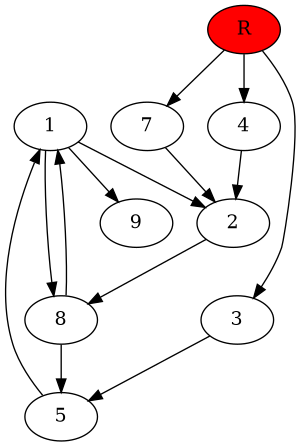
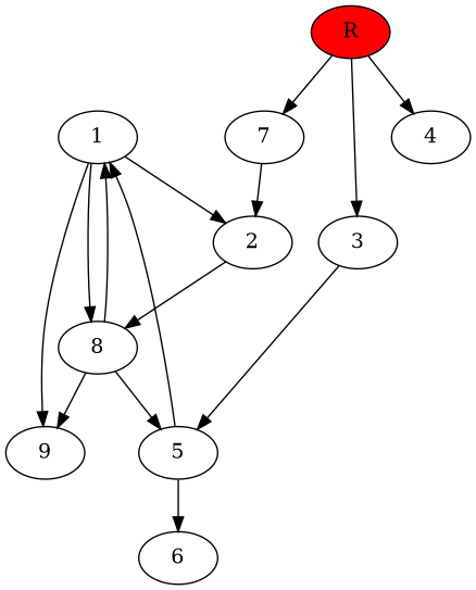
  digraph {
    1
    8
    9
    2
    5
    3
+   6
    4
    7
    R [fillcolor="#ff0000" style=filled]
    1 -> 8
    1 -> 9
    1 -> 2
    8 -> 1
+   8 -> 9
    8 -> 5
    2 -> 8
    5 -> 1
+   5 -> 6
    3 -> 5
-   4 -> 2
    7 -> 2
    R -> 3
    R -> 4
    R -> 7
  }
